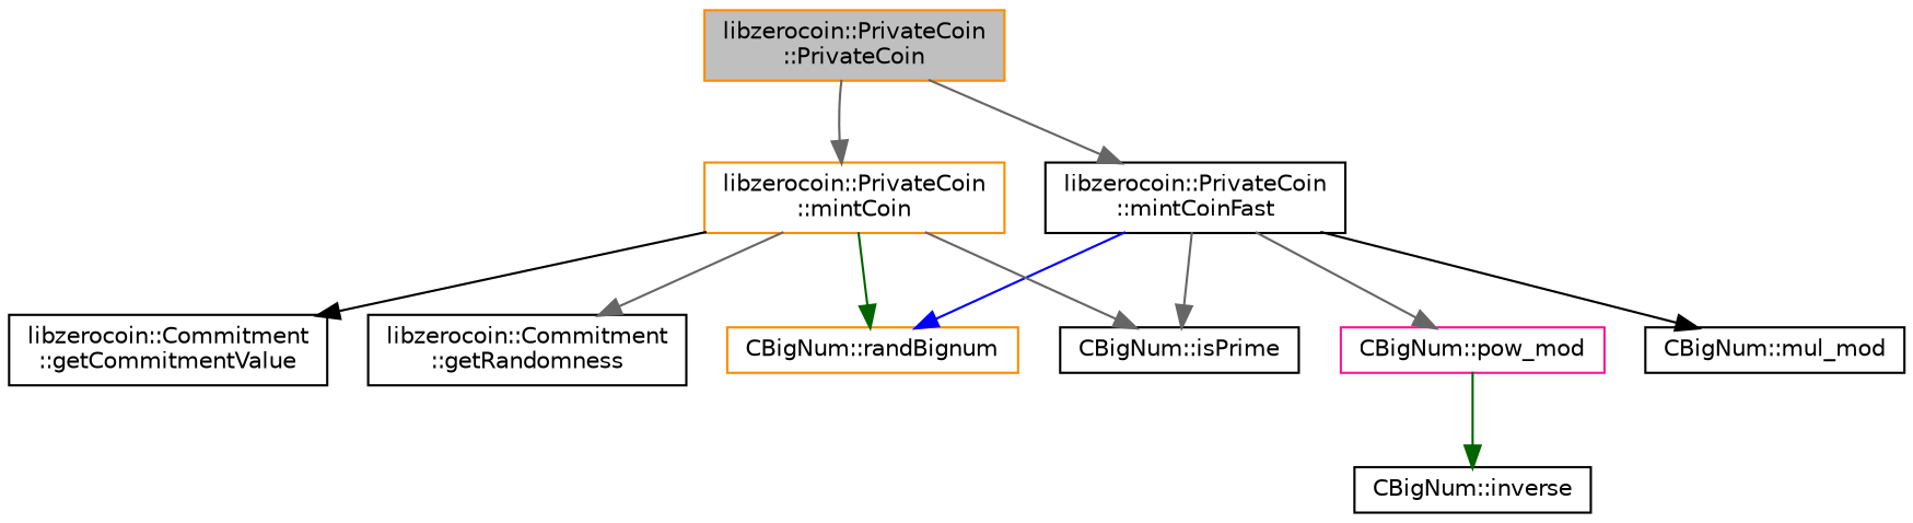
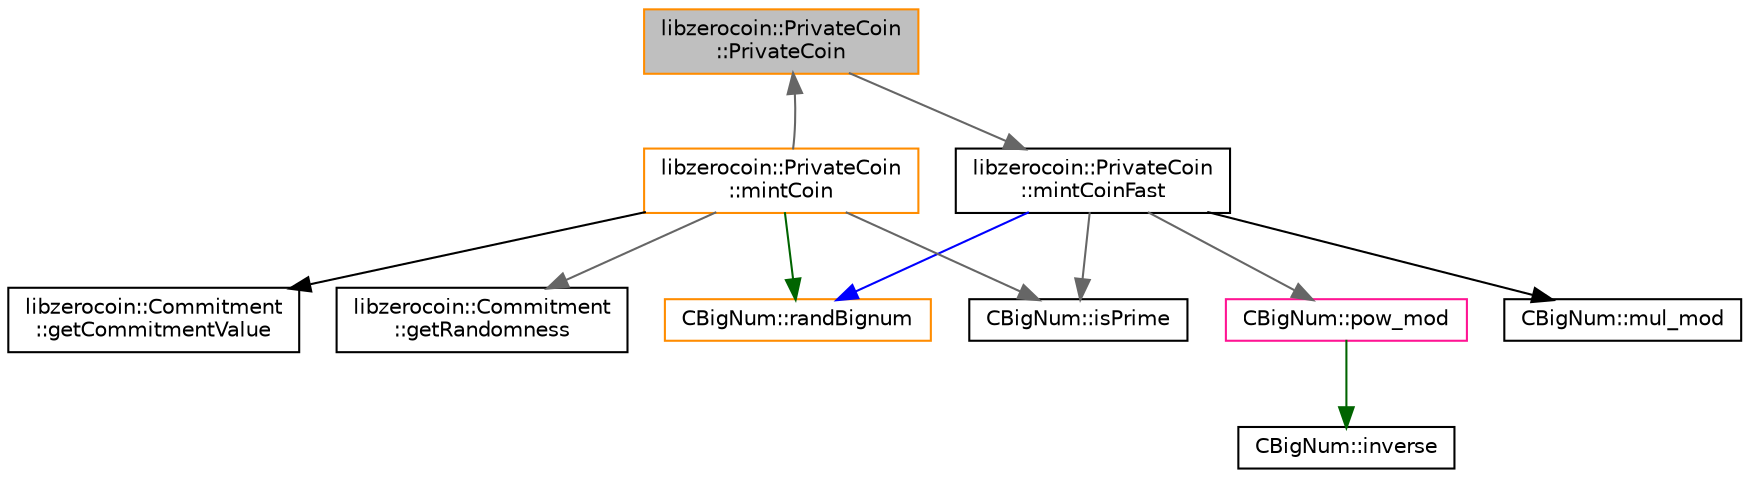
  digraph {
    rankdir=TB
    node [color=black fillcolor=white fontname=Helvetica fontsize=10 shape=record style=filled]
    edge [color=gray40 fontname=Helvetica fontsize=10 labelfontname=Helvetica labelfontsize=10 style=solid]
    n1 [color=darkorange fillcolor=grey75 fontcolor=black height=0.2 label="libzerocoin::PrivateCoin\l::PrivateCoin" width=0.4]
    n2 [height=0.2 label="libzerocoin::PrivateCoin\l::mintCoinFast" width=0.4]
    n3 [color=darkorange height=0.2 label="libzerocoin::PrivateCoin\l::mintCoin" width=0.4]
    n4 [color=darkorange height=0.2 label="CBigNum::randBignum" width=0.4]
    n5 [color=deeppink height=0.2 label="CBigNum::pow_mod" width=0.4]
    n6 [height=0.2 label="CBigNum::mul_mod" width=0.4]
    n7 [height=0.2 label="CBigNum::isPrime" width=0.4]
    n8 [height=0.2 label="libzerocoin::Commitment\l::getCommitmentValue" width=0.4]
    n9 [height=0.2 label="libzerocoin::Commitment\l::getRandomness" width=0.4]
    n10 [height=0.2 label="CBigNum::inverse" width=0.4]
    n1 -> n2
-   n1 -> n3
+   n3 -> n1
    n2 -> n4 [color=blue]
    n2 -> n5
    n2 -> n6 [color=black]
    n2 -> n7
    n3 -> n4 [color=darkgreen]
    n3 -> n7
    n3 -> n8 [color=black]
    n3 -> n9
    n5 -> n10 [color=darkgreen]
  }
